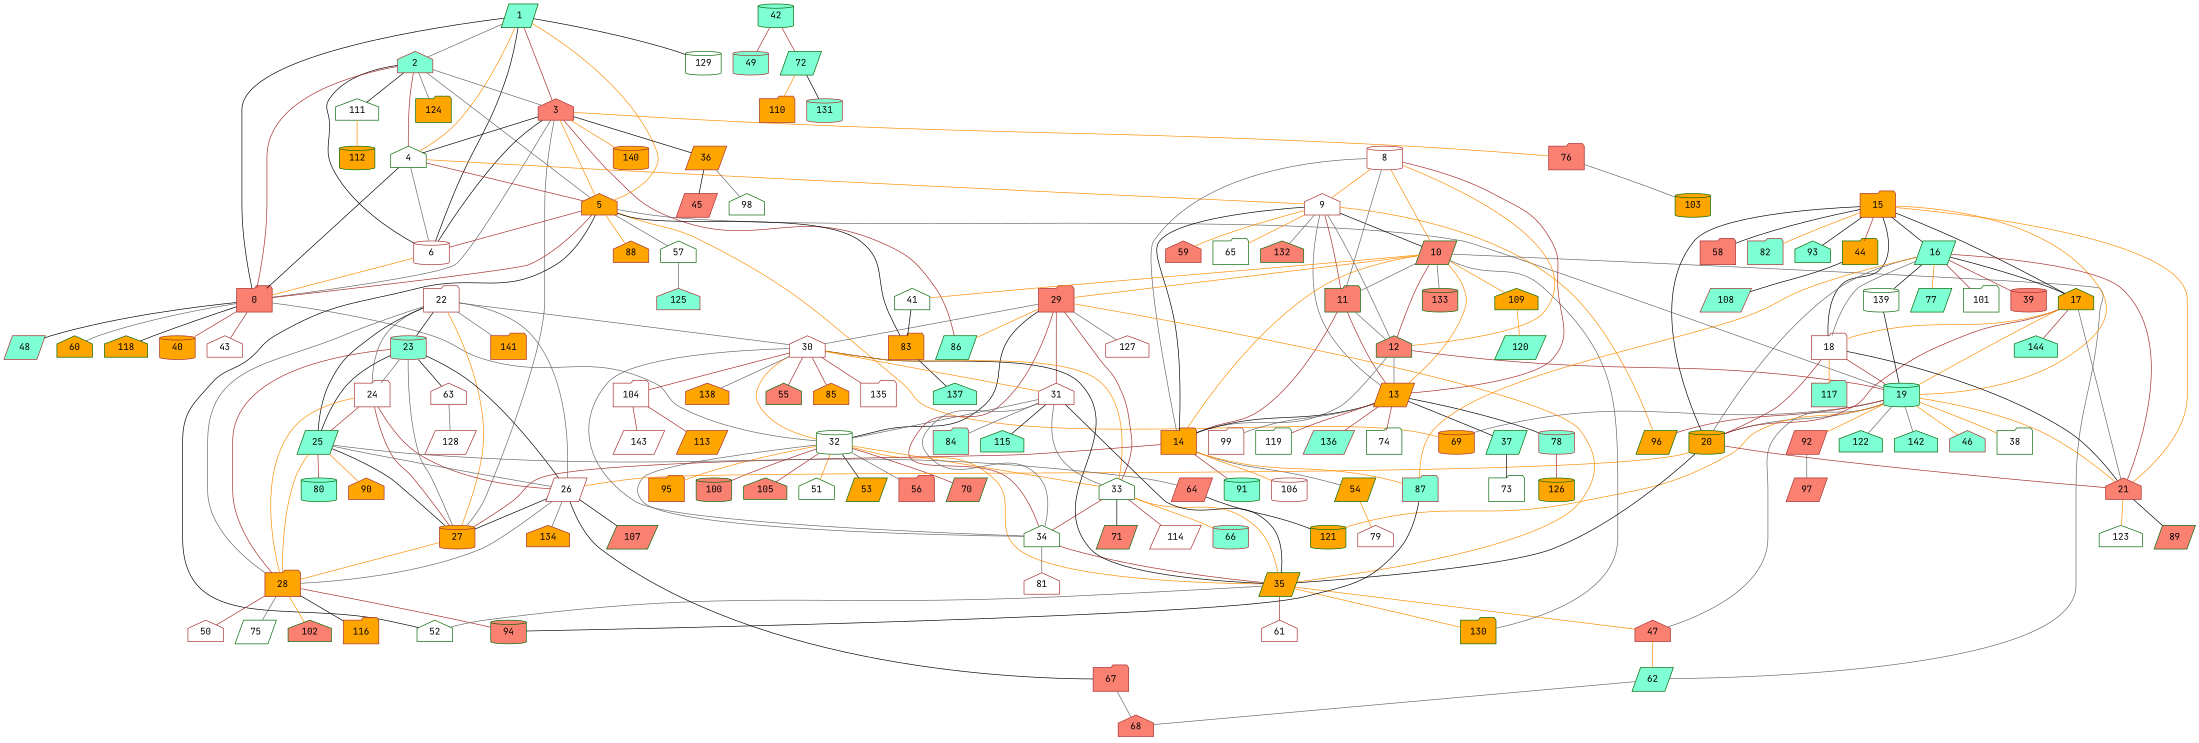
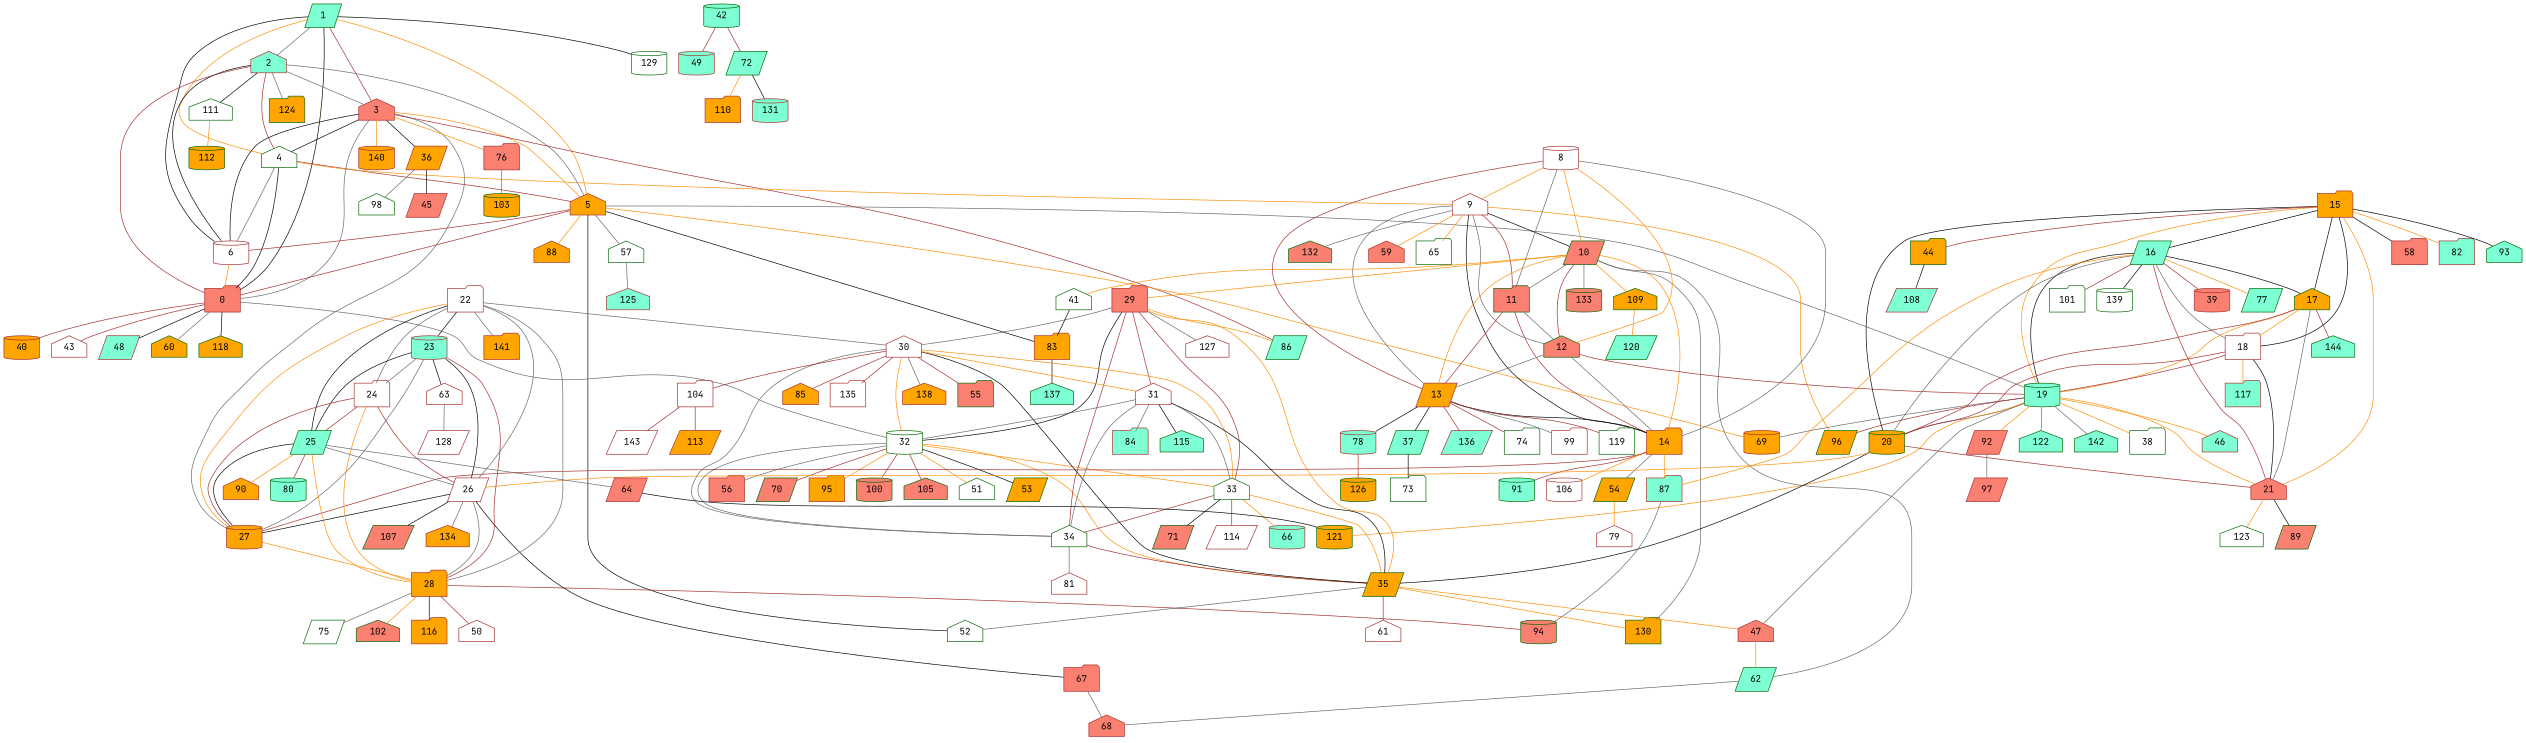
  graph {
    fontname="JetBrains Mono"
    node [color=brown fillcolor=white fontname="JetBrains Mono" shape=house style=filled]
    edge [color=gray40 fontname="JetBrains Mono"]
    1 [color=darkgreen fillcolor=aquamarine shape=parallelogram]
    2 [fillcolor=aquamarine]
    3 [fillcolor=salmon]
    4 [color=darkgreen]
    5 [fillcolor=orange]
    6 [shape=cylinder]
    n7 [fillcolor=salmon label=0 shape=folder]
    129 [color=darkgreen shape=cylinder]
    111 [color=darkgreen]
    124 [color=darkgreen fillcolor=orange shape=folder]
    27 [fillcolor=orange shape=cylinder]
    36 [fillcolor=orange shape=parallelogram]
    76 [fillcolor=salmon shape=folder]
    86 [color=darkgreen fillcolor=aquamarine shape=parallelogram]
    140 [fillcolor=orange shape=cylinder]
    9
    19 [color=darkgreen fillcolor=aquamarine shape=cylinder]
    52 [color=darkgreen]
    57 [color=darkgreen]
    69 [fillcolor=orange shape=cylinder]
    83 [fillcolor=orange shape=folder]
    88 [fillcolor=orange]
    32 [color=darkgreen shape=cylinder]
    40 [fillcolor=orange shape=cylinder]
    43
    48 [fillcolor=aquamarine shape=parallelogram]
    60 [color=darkgreen fillcolor=orange]
    118 [color=darkgreen fillcolor=orange]
    42 [color=darkgreen fillcolor=aquamarine shape=cylinder]
    49 [fillcolor=aquamarine shape=cylinder]
    72 [color=darkgreen fillcolor=aquamarine shape=parallelogram]
    112 [color=darkgreen fillcolor=orange shape=cylinder]
    28 [fillcolor=orange shape=folder]
    45 [fillcolor=salmon shape=parallelogram]
    98 [color=darkgreen]
    103 [color=darkgreen fillcolor=orange shape=cylinder]
    10 [color=darkgreen fillcolor=salmon shape=parallelogram]
    11 [color=darkgreen fillcolor=salmon shape=folder]
    12 [color=darkgreen fillcolor=salmon]
    13 [fillcolor=orange shape=parallelogram]
    14 [fillcolor=orange shape=folder]
    59 [fillcolor=salmon]
    65 [color=darkgreen shape=folder]
    96 [color=darkgreen fillcolor=orange shape=parallelogram]
    132 [color=darkgreen fillcolor=salmon]
    20 [color=darkgreen fillcolor=orange shape=cylinder]
    21 [fillcolor=salmon]
    38 [color=darkgreen shape=folder]
    46 [fillcolor=aquamarine]
    47 [fillcolor=salmon]
    92 [fillcolor=salmon shape=parallelogram]
    121 [color=darkgreen fillcolor=orange shape=cylinder]
    122 [color=darkgreen fillcolor=aquamarine]
    142 [color=darkgreen fillcolor=aquamarine]
    125 [fillcolor=aquamarine]
    137 [color=darkgreen fillcolor=aquamarine]
    35 [color=darkgreen fillcolor=orange shape=parallelogram]
    33 [color=darkgreen]
    34 [color=darkgreen]
    51 [color=darkgreen]
    53 [color=darkgreen fillcolor=orange shape=parallelogram]
    56 [fillcolor=salmon shape=folder]
    70 [color=darkgreen fillcolor=salmon shape=parallelogram]
    95 [fillcolor=orange shape=folder]
    100 [color=darkgreen fillcolor=salmon shape=cylinder]
    105 [color=darkgreen fillcolor=salmon]
    8 [shape=cylinder]
    29 [fillcolor=salmon shape=folder]
    41 [color=darkgreen]
    62 [color=darkgreen fillcolor=aquamarine shape=parallelogram]
    109 [color=darkgreen fillcolor=orange]
    130 [color=darkgreen fillcolor=orange shape=folder]
    133 [color=darkgreen fillcolor=salmon shape=cylinder]
    37 [color=darkgreen fillcolor=aquamarine shape=parallelogram]
    74 [color=darkgreen shape=folder]
    78 [fillcolor=aquamarine shape=cylinder]
    99 [shape=folder]
    119 [color=darkgreen shape=folder]
    136 [fillcolor=aquamarine shape=parallelogram]
    54 [color=darkgreen fillcolor=orange shape=parallelogram]
    87 [fillcolor=aquamarine shape=folder]
    91 [color=darkgreen fillcolor=aquamarine shape=cylinder]
    106 [shape=cylinder]
    30
    31
    127
    68 [fillcolor=salmon]
    120 [color=darkgreen fillcolor=aquamarine shape=parallelogram]
    73 [color=darkgreen shape=folder]
    126 [color=darkgreen fillcolor=orange shape=cylinder]
    79
    94 [color=darkgreen fillcolor=salmon shape=cylinder]
    15 [fillcolor=orange shape=folder]
    16 [color=darkgreen fillcolor=aquamarine shape=parallelogram]
    17 [color=darkgreen fillcolor=orange]
    18 [shape=folder]
    44 [color=darkgreen fillcolor=orange shape=folder]
    58 [fillcolor=salmon shape=folder]
    82 [fillcolor=aquamarine shape=folder]
    93 [color=darkgreen fillcolor=aquamarine]
    39 [fillcolor=salmon shape=cylinder]
    77 [color=darkgreen fillcolor=aquamarine shape=parallelogram]
    101 [color=darkgreen shape=folder]
    139 [color=darkgreen shape=cylinder]
    144 [color=darkgreen fillcolor=aquamarine]
    117 [fillcolor=aquamarine shape=folder]
    26 [shape=parallelogram]
    89 [color=darkgreen fillcolor=salmon shape=parallelogram]
    123 [color=darkgreen]
    108 [fillcolor=aquamarine shape=parallelogram]
    97 [fillcolor=salmon shape=parallelogram]
    67 [fillcolor=salmon shape=folder]
    107 [color=darkgreen fillcolor=salmon shape=parallelogram]
    134 [fillcolor=orange]
    61
    22 [shape=folder]
    23 [fillcolor=aquamarine shape=cylinder]
    24 [shape=folder]
    25 [color=darkgreen fillcolor=aquamarine shape=parallelogram]
    141 [fillcolor=orange shape=folder]
    63
    64 [fillcolor=salmon shape=parallelogram]
    80 [color=darkgreen fillcolor=aquamarine shape=cylinder]
    90 [fillcolor=orange]
    50
    75 [color=darkgreen shape=parallelogram]
    102 [color=darkgreen fillcolor=salmon]
    116 [fillcolor=orange shape=folder]
-   55 [color=darkgreen fillcolor=salmon]
+   55 [color=darkgreen fillcolor=salmon shape=folder]
    85 [fillcolor=orange]
    104 [shape=folder]
    135 [shape=folder]
    138 [fillcolor=orange]
    128 [shape=parallelogram]
    84 [fillcolor=aquamarine shape=folder]
    115 [color=darkgreen fillcolor=aquamarine]
    66 [fillcolor=aquamarine shape=cylinder]
    71 [color=darkgreen fillcolor=salmon shape=parallelogram]
    114 [shape=parallelogram]
    81
    113 [fillcolor=orange shape=parallelogram]
    143 [shape=parallelogram]
    110 [fillcolor=orange shape=folder]
    131 [fillcolor=aquamarine shape=cylinder]
    1 -- 2
    1 -- 3 [color=brown]
    1 -- 4 [color=darkorange]
    1 -- 5 [color=darkorange]
    1 -- 6 [color=black]
    1 -- n7 [color=black]
    1 -- 129 [color=black]
    2 -- 3
    2 -- 4 [color=brown]
    2 -- 5
    2 -- 6 [color=black]
    2 -- n7 [color=brown]
    2 -- 111 [color=black]
    2 -- 124
    3 -- 4 [color=black]
    3 -- 5 [color=darkorange]
    3 -- 6 [color=black]
    3 -- n7
    3 -- 27
    3 -- 36 [color=black]
    3 -- 76 [color=darkorange]
    3 -- 86 [color=brown]
    3 -- 140 [color=darkorange]
    4 -- 5 [color=brown]
    4 -- 6
    4 -- n7 [color=black]
    4 -- 9 [color=darkorange]
    5 -- 6 [color=brown]
    5 -- n7 [color=brown]
    5 -- 19
    5 -- 52 [color=black]
    5 -- 57
    5 -- 69 [color=darkorange]
    5 -- 83 [color=black]
    5 -- 88 [color=darkorange]
    6 -- n7 [color=darkorange]
    n7 -- 32
    n7 -- 40 [color=brown]
    n7 -- 43 [color=brown]
    n7 -- 48 [color=black]
    n7 -- 60
    n7 -- 118 [color=black]
    111 -- 112 [color=darkorange]
    27 -- 28 [color=darkorange]
    36 -- 45 [color=black]
    36 -- 98
    76 -- 103
    9 -- 10 [color=black]
    9 -- 11 [color=brown]
    9 -- 12
    9 -- 13
    9 -- 14 [color=black]
    9 -- 59 [color=darkorange]
    9 -- 65 [color=darkorange]
    9 -- 96 [color=darkorange]
    9 -- 132
    19 -- 69
    19 -- 96 [color=brown]
    19 -- 20
    19 -- 21 [color=darkorange]
    19 -- 38 [color=darkorange]
    19 -- 46 [color=darkorange]
    19 -- 47
    19 -- 92 [color=darkorange]
    19 -- 121 [color=darkorange]
    19 -- 122
    19 -- 142
    57 -- 125
    83 -- 137 [color=black]
    32 -- 35 [color=darkorange]
    32 -- 33 [color=darkorange]
    32 -- 34
    32 -- 51 [color=darkorange]
    32 -- 53 [color=black]
    32 -- 56
    32 -- 70 [color=brown]
    32 -- 95 [color=darkorange]
    32 -- 100 [color=brown]
    32 -- 105 [color=brown]
    42 -- 49 [color=brown]
    42 -- 72 [color=brown]
    72 -- 110 [color=darkorange]
    72 -- 131 [color=black]
    28 -- 94 [color=brown]
    28 -- 50 [color=brown]
    28 -- 75
    28 -- 102 [color=darkorange]
    28 -- 116 [color=black]
    10 -- 11
    10 -- 12 [color=brown]
    10 -- 13 [color=darkorange]
    10 -- 14 [color=darkorange]
    10 -- 29 [color=darkorange]
    10 -- 41 [color=darkorange]
    10 -- 62
    10 -- 109 [color=darkorange]
    10 -- 130
    10 -- 133
    11 -- 12
    11 -- 13 [color=brown]
    11 -- 14 [color=brown]
    12 -- 19 [color=brown]
    12 -- 13
    12 -- 14
    13 -- 14 [color=black]
    13 -- 37 [color=black]
    13 -- 74 [color=brown]
    13 -- 78 [color=black]
    13 -- 99
    13 -- 119 [color=brown]
    13 -- 136 [color=brown]
    14 -- 27 [color=brown]
    14 -- 54
    14 -- 87 [color=darkorange]
    14 -- 91 [color=brown]
    14 -- 106 [color=darkorange]
    20 -- 21 [color=brown]
    20 -- 35 [color=black]
    20 -- 26 [color=darkorange]
    21 -- 89 [color=black]
    21 -- 123 [color=darkorange]
    47 -- 62 [color=darkorange]
    92 -- 97
    35 -- 52
    35 -- 47 [color=darkorange]
    35 -- 130 [color=darkorange]
    35 -- 61 [color=brown]
    33 -- 35 [color=darkorange]
    33 -- 34 [color=brown]
    33 -- 66 [color=darkorange]
    33 -- 71 [color=black]
    33 -- 114 [color=brown]
    34 -- 35 [color=brown]
    34 -- 81
    8 -- 9 [color=darkorange]
    8 -- 10 [color=darkorange]
    8 -- 11
    8 -- 12 [color=darkorange]
    8 -- 13 [color=brown]
    8 -- 14
    29 -- 86 [color=darkorange]
    29 -- 32 [color=black]
    29 -- 35 [color=darkorange]
    29 -- 33 [color=brown]
    29 -- 34 [color=brown]
    29 -- 30
    29 -- 31 [color=brown]
    29 -- 127
    41 -- 83 [color=black]
    62 -- 68
    109 -- 120 [color=darkorange]
    37 -- 73 [color=black]
    78 -- 126 [color=brown]
    54 -- 79 [color=darkorange]
-   87 -- 94 [color=black]
+   87 -- 94
    30 -- 32 [color=darkorange]
    30 -- 35 [color=black]
    30 -- 33 [color=darkorange]
    30 -- 34
    30 -- 31 [color=darkorange]
    30 -- 55 [color=brown]
    30 -- 85 [color=brown]
    30 -- 104 [color=brown]
    30 -- 135 [color=brown]
    30 -- 138
    31 -- 32
    31 -- 35 [color=black]
    31 -- 33
    31 -- 34
    31 -- 84
    31 -- 115 [color=black]
    15 -- 19 [color=darkorange]
    15 -- 20 [color=black]
    15 -- 21 [color=darkorange]
    15 -- 16 [color=black]
    15 -- 17 [color=black]
    15 -- 18 [color=black]
    15 -- 44 [color=brown]
    15 -- 58 [color=black]
    15 -- 82 [color=darkorange]
    15 -- 93 [color=black]
-   139 -- 19 [color=black]
+   16 -- 19 [color=black]
    16 -- 20
    16 -- 21 [color=brown]
    16 -- 87 [color=darkorange]
    16 -- 17 [color=black]
    16 -- 18
    16 -- 39 [color=brown]
    16 -- 77 [color=darkorange]
    16 -- 101 [color=brown]
    16 -- 139 [color=black]
    17 -- 19 [color=darkorange]
    17 -- 20 [color=brown]
    17 -- 21
    17 -- 18 [color=darkorange]
    17 -- 144 [color=brown]
    18 -- 19 [color=brown]
    18 -- 20 [color=brown]
    18 -- 21 [color=black]
    18 -- 117 [color=darkorange]
    44 -- 108 [color=black]
    26 -- 27 [color=black]
    26 -- 28
    26 -- 67 [color=black]
    26 -- 107 [color=black]
    26 -- 134
    67 -- 68
    22 -- 27 [color=darkorange]
    22 -- 28
    22 -- 30
    22 -- 26
    22 -- 23 [color=black]
    22 -- 24
    22 -- 25 [color=black]
    22 -- 141
    23 -- 27
    23 -- 28 [color=brown]
    23 -- 26 [color=black]
    23 -- 24
    23 -- 25 [color=black]
    23 -- 63 [color=black]
    24 -- 27 [color=brown]
    24 -- 28 [color=darkorange]
    24 -- 26 [color=brown]
    24 -- 25 [color=brown]
    25 -- 27 [color=black]
    25 -- 28 [color=darkorange]
    25 -- 26
    25 -- 64
    25 -- 80 [color=brown]
    25 -- 90 [color=darkorange]
    63 -- 128
    64 -- 121 [color=black]
    104 -- 113 [color=brown]
    104 -- 143 [color=brown]
  }
